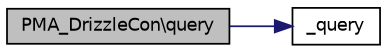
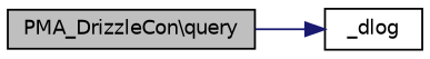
  digraph {
    rankdir=LR
    node [color=black fontname=Helvetica fontsize=10 shape=record style=filled]
    n1 [fillcolor=grey75 fontcolor=black height=0.2 label="PMA_DrizzleCon\\query" width=0.4]
-   n2 [fillcolor=white height=0.2 label=_query width=0.4]
+   n2 [fillcolor=white height=0.2 label=_dlog width=0.4]
    n1 -> n2 [color=midnightblue fontname=Helvetica fontsize=10 labelfontname=Helvetica labelfontsize=10 style=solid]
  }
